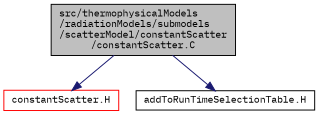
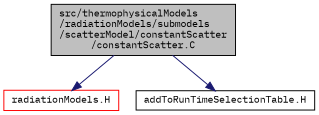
  digraph {
    fontname="IBM Plex Mono"
    node [color=black fontname="IBM Plex Mono" fontsize=10 shape=record]
    edge [color=midnightblue fontname="IBM Plex Mono" fontsize=10 labelfontname=FreeSans labelfontsize=10 style=solid]
    n1 [fillcolor=grey75 fontcolor=black height=0.2 label="src/thermophysicalModels\l/radiationModels/submodels\l/scatterModel/constantScatter\l/constantScatter.C" style=filled width=0.4]
-   n2 [color=red height=0.2 label="constantScatter.H" width=0.4]
+   n2 [color=red height=0.2 label="radiationModels.H" width=0.4]
    n3 [height=0.2 label="addToRunTimeSelectionTable.H" width=0.4]
    n1 -> n2
    n1 -> n3
  }
